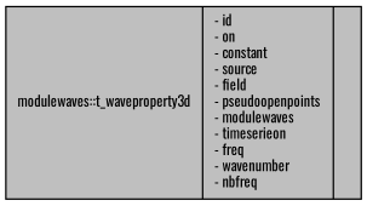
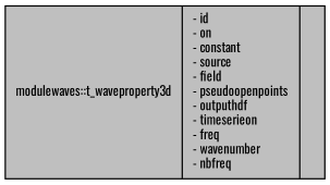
  digraph {
    rankdir=LR
    fontname=Oswald
-   n1 [color=black fillcolor=grey75 fontcolor=black fontname=Oswald fontsize=10 height=0.2 label="{modulewaves::t_waveproperty3d\n|- id\l- on\l- constant\l- source\l- field\l- pseudoopenpoints\l- modulewaves\l- timeserieon\l- freq\l- wavenumber\l- nbfreq\l|}" shape=record style=filled width=0.4]
+   n1 [color=black fillcolor=grey75 fontcolor=black fontname=Oswald fontsize=10 height=0.2 label="{modulewaves::t_waveproperty3d\n|- id\l- on\l- constant\l- source\l- field\l- pseudoopenpoints\l- outputhdf\l- timeserieon\l- freq\l- wavenumber\l- nbfreq\l|}" shape=record style=filled width=0.4]
  }
